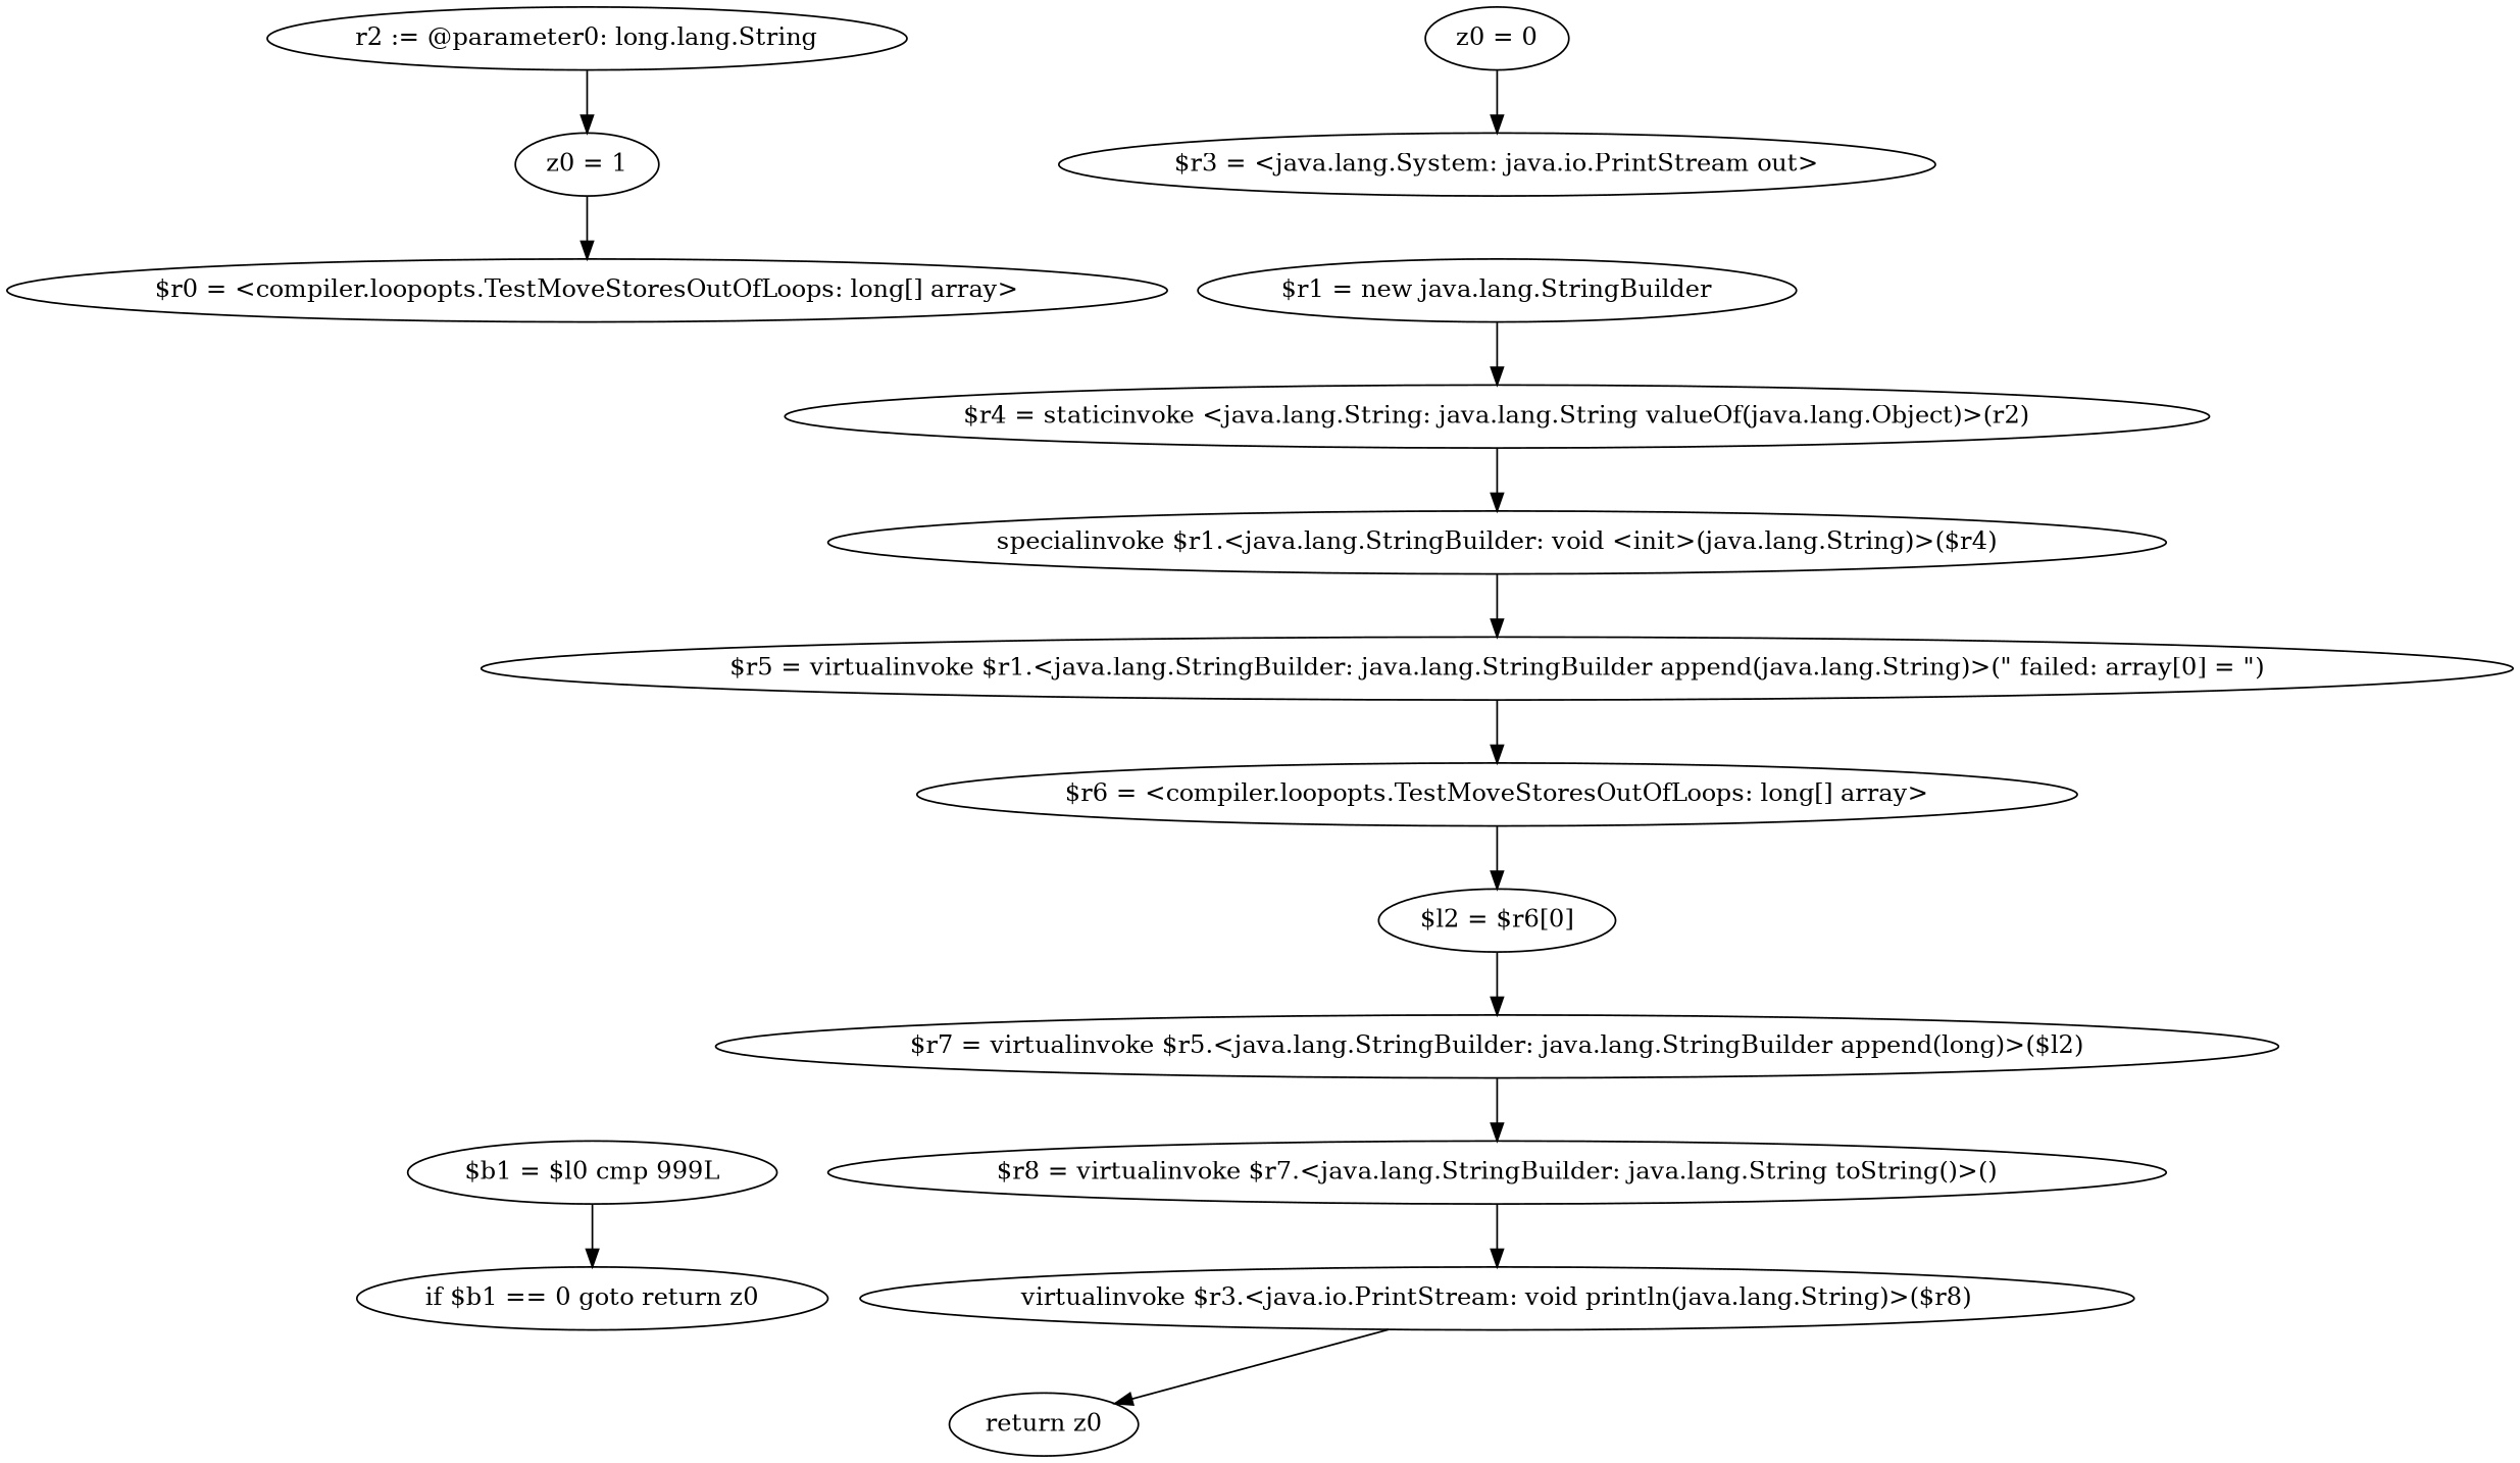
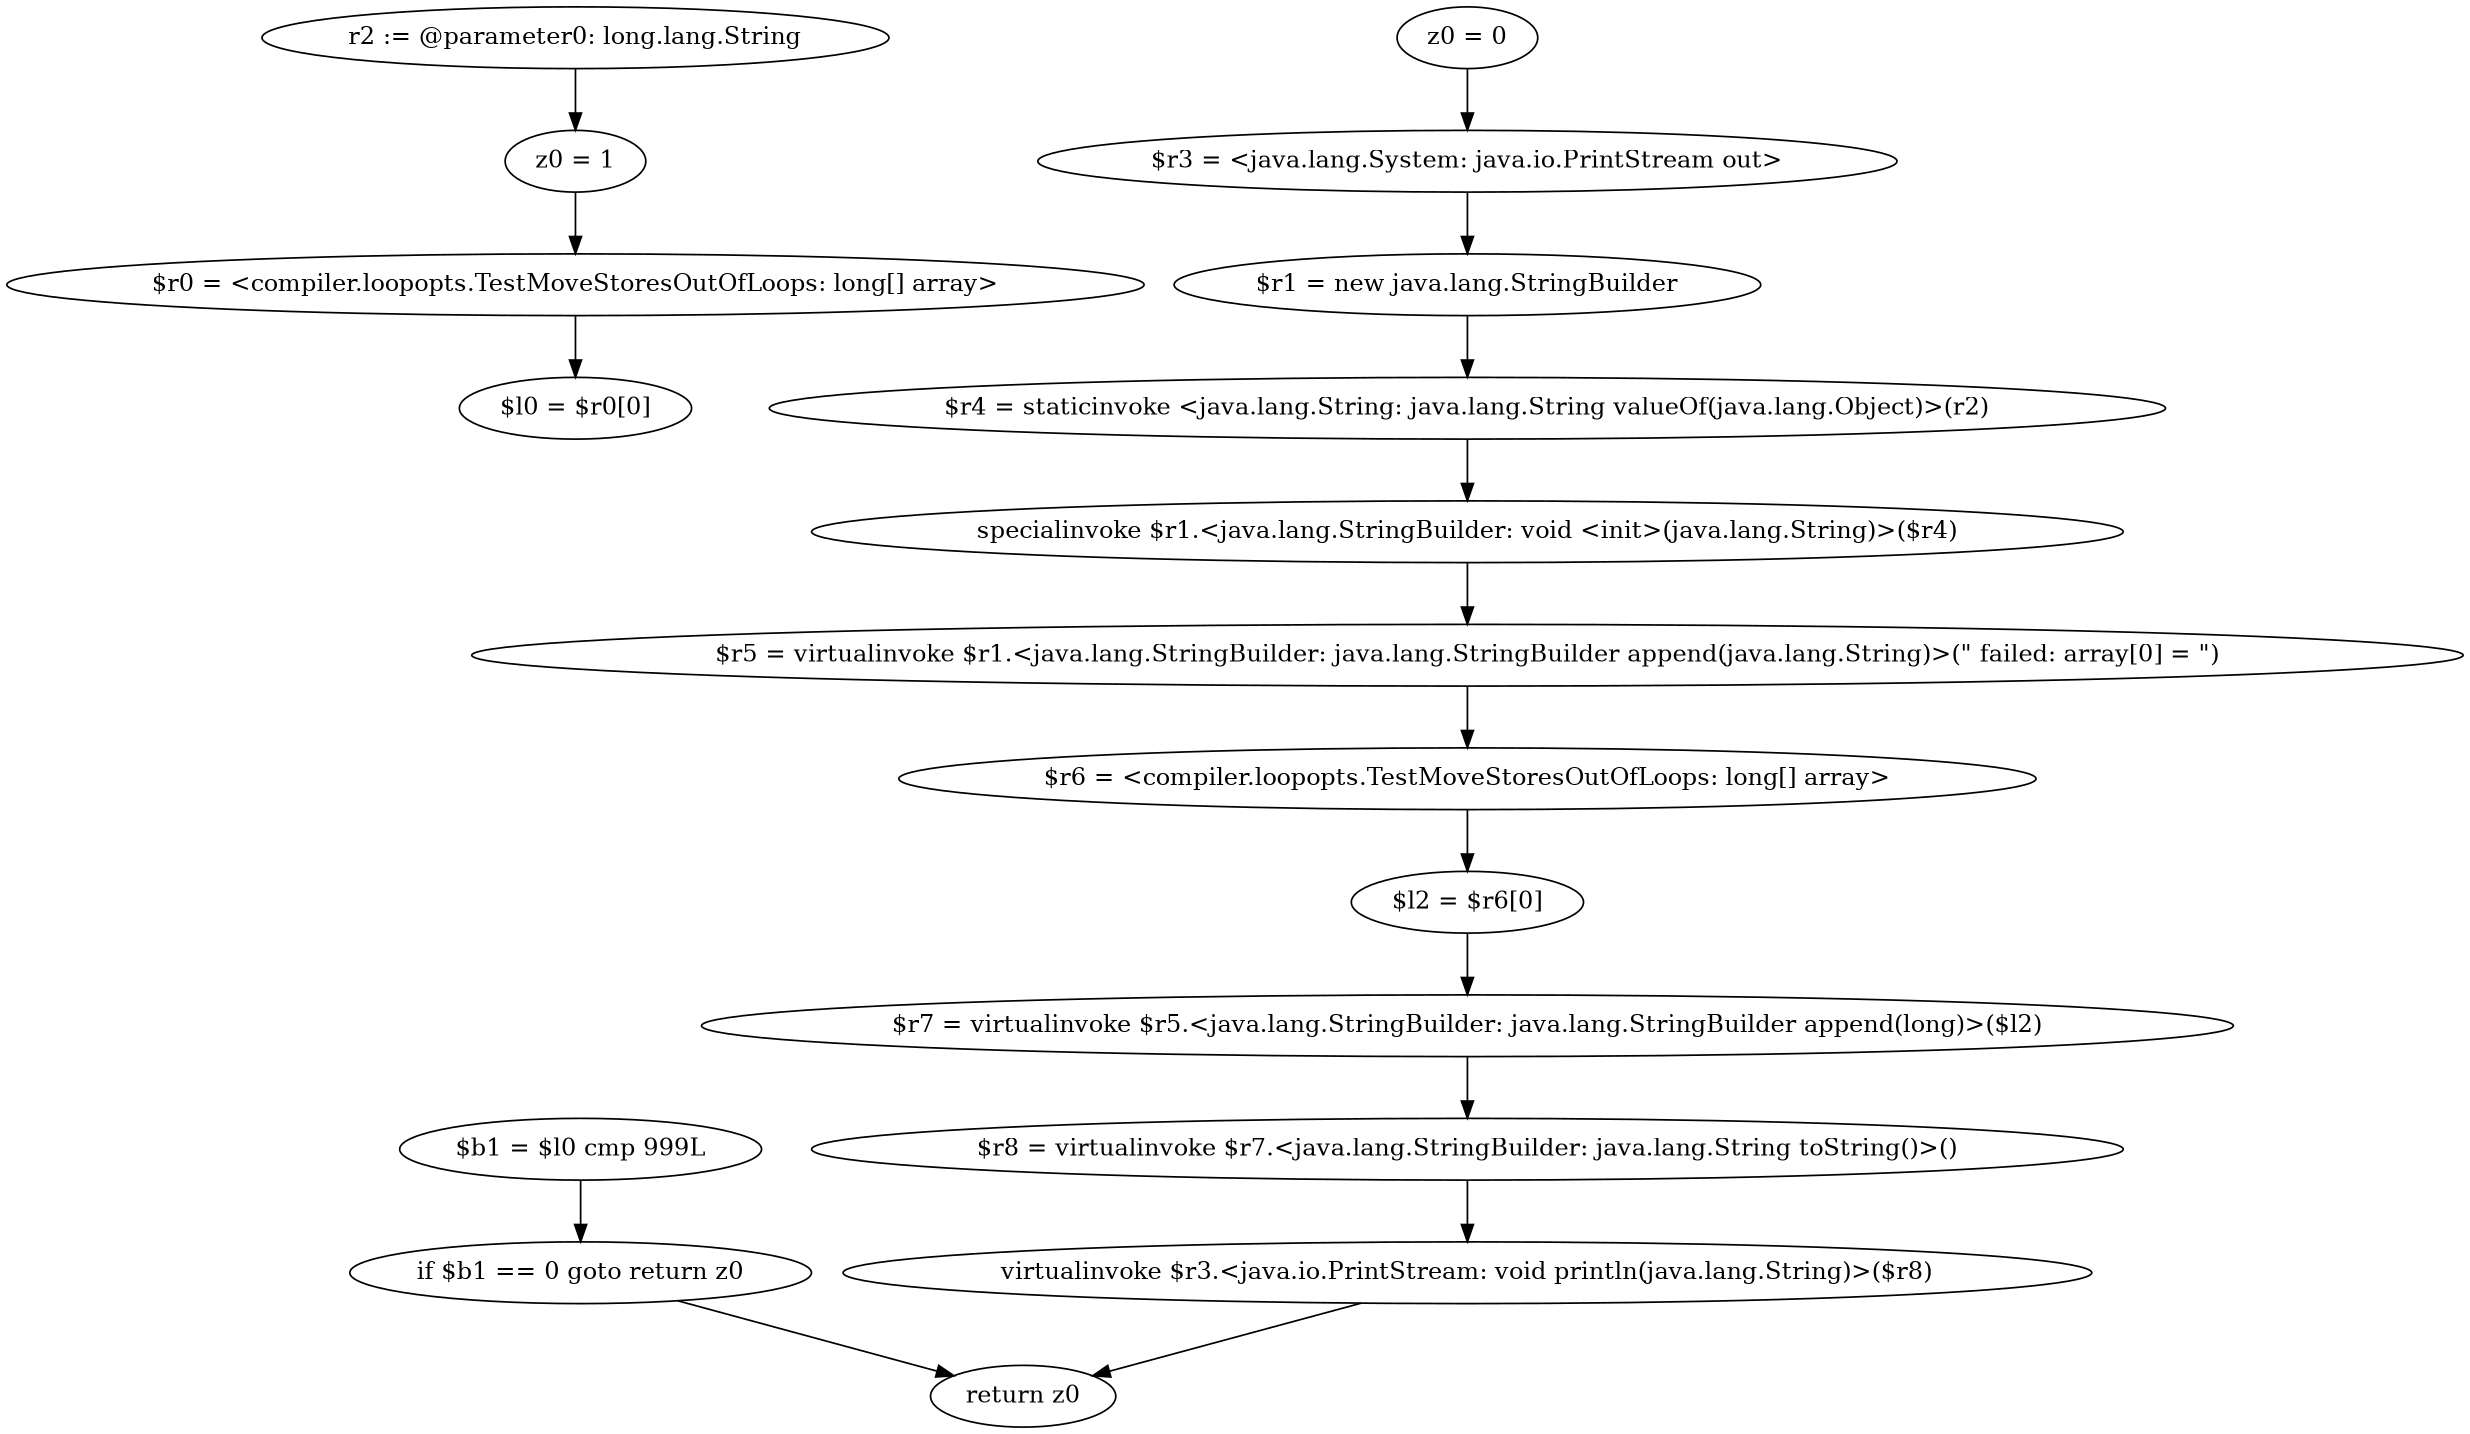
  digraph {
    n1 [label="r2 := @parameter0: long.lang.String"]
    "z0 = 1"
    "$r0 = <compiler.loopopts.TestMoveStoresOutOfLoops: long[] array>"
+   "$l0 = $r0[0]"
    "$b1 = $l0 cmp 999L"
    "if $b1 == 0 goto return z0"
    "return z0"
    "z0 = 0"
    "$r3 = <java.lang.System: java.io.PrintStream out>"
    "$r1 = new java.lang.StringBuilder"
    "$r4 = staticinvoke <java.lang.String: java.lang.String valueOf(java.lang.Object)>(r2)"
    "specialinvoke $r1.<java.lang.StringBuilder: void <init>(java.lang.String)>($r4)"
    "$r5 = virtualinvoke $r1.<java.lang.StringBuilder: java.lang.StringBuilder append(java.lang.String)>(\" failed: array[0] = \")"
    "$r6 = <compiler.loopopts.TestMoveStoresOutOfLoops: long[] array>"
    "$l2 = $r6[0]"
    "$r7 = virtualinvoke $r5.<java.lang.StringBuilder: java.lang.StringBuilder append(long)>($l2)"
    "$r8 = virtualinvoke $r7.<java.lang.StringBuilder: java.lang.String toString()>()"
    "virtualinvoke $r3.<java.io.PrintStream: void println(java.lang.String)>($r8)"
    n1 -> "z0 = 1"
    "z0 = 1" -> "$r0 = <compiler.loopopts.TestMoveStoresOutOfLoops: long[] array>"
+   "$r0 = <compiler.loopopts.TestMoveStoresOutOfLoops: long[] array>" -> "$l0 = $r0[0]"
    "$b1 = $l0 cmp 999L" -> "if $b1 == 0 goto return z0"
+   "if $b1 == 0 goto return z0" -> "return z0"
    "z0 = 0" -> "$r3 = <java.lang.System: java.io.PrintStream out>"
+   "$r3 = <java.lang.System: java.io.PrintStream out>" -> "$r1 = new java.lang.StringBuilder"
    "$r1 = new java.lang.StringBuilder" -> "$r4 = staticinvoke <java.lang.String: java.lang.String valueOf(java.lang.Object)>(r2)"
    "$r4 = staticinvoke <java.lang.String: java.lang.String valueOf(java.lang.Object)>(r2)" -> "specialinvoke $r1.<java.lang.StringBuilder: void <init>(java.lang.String)>($r4)"
    "specialinvoke $r1.<java.lang.StringBuilder: void <init>(java.lang.String)>($r4)" -> "$r5 = virtualinvoke $r1.<java.lang.StringBuilder: java.lang.StringBuilder append(java.lang.String)>(\" failed: array[0] = \")"
    "$r5 = virtualinvoke $r1.<java.lang.StringBuilder: java.lang.StringBuilder append(java.lang.String)>(\" failed: array[0] = \")" -> "$r6 = <compiler.loopopts.TestMoveStoresOutOfLoops: long[] array>"
    "$r6 = <compiler.loopopts.TestMoveStoresOutOfLoops: long[] array>" -> "$l2 = $r6[0]"
    "$l2 = $r6[0]" -> "$r7 = virtualinvoke $r5.<java.lang.StringBuilder: java.lang.StringBuilder append(long)>($l2)"
    "$r7 = virtualinvoke $r5.<java.lang.StringBuilder: java.lang.StringBuilder append(long)>($l2)" -> "$r8 = virtualinvoke $r7.<java.lang.StringBuilder: java.lang.String toString()>()"
    "$r8 = virtualinvoke $r7.<java.lang.StringBuilder: java.lang.String toString()>()" -> "virtualinvoke $r3.<java.io.PrintStream: void println(java.lang.String)>($r8)"
    "virtualinvoke $r3.<java.io.PrintStream: void println(java.lang.String)>($r8)" -> "return z0"
  }
